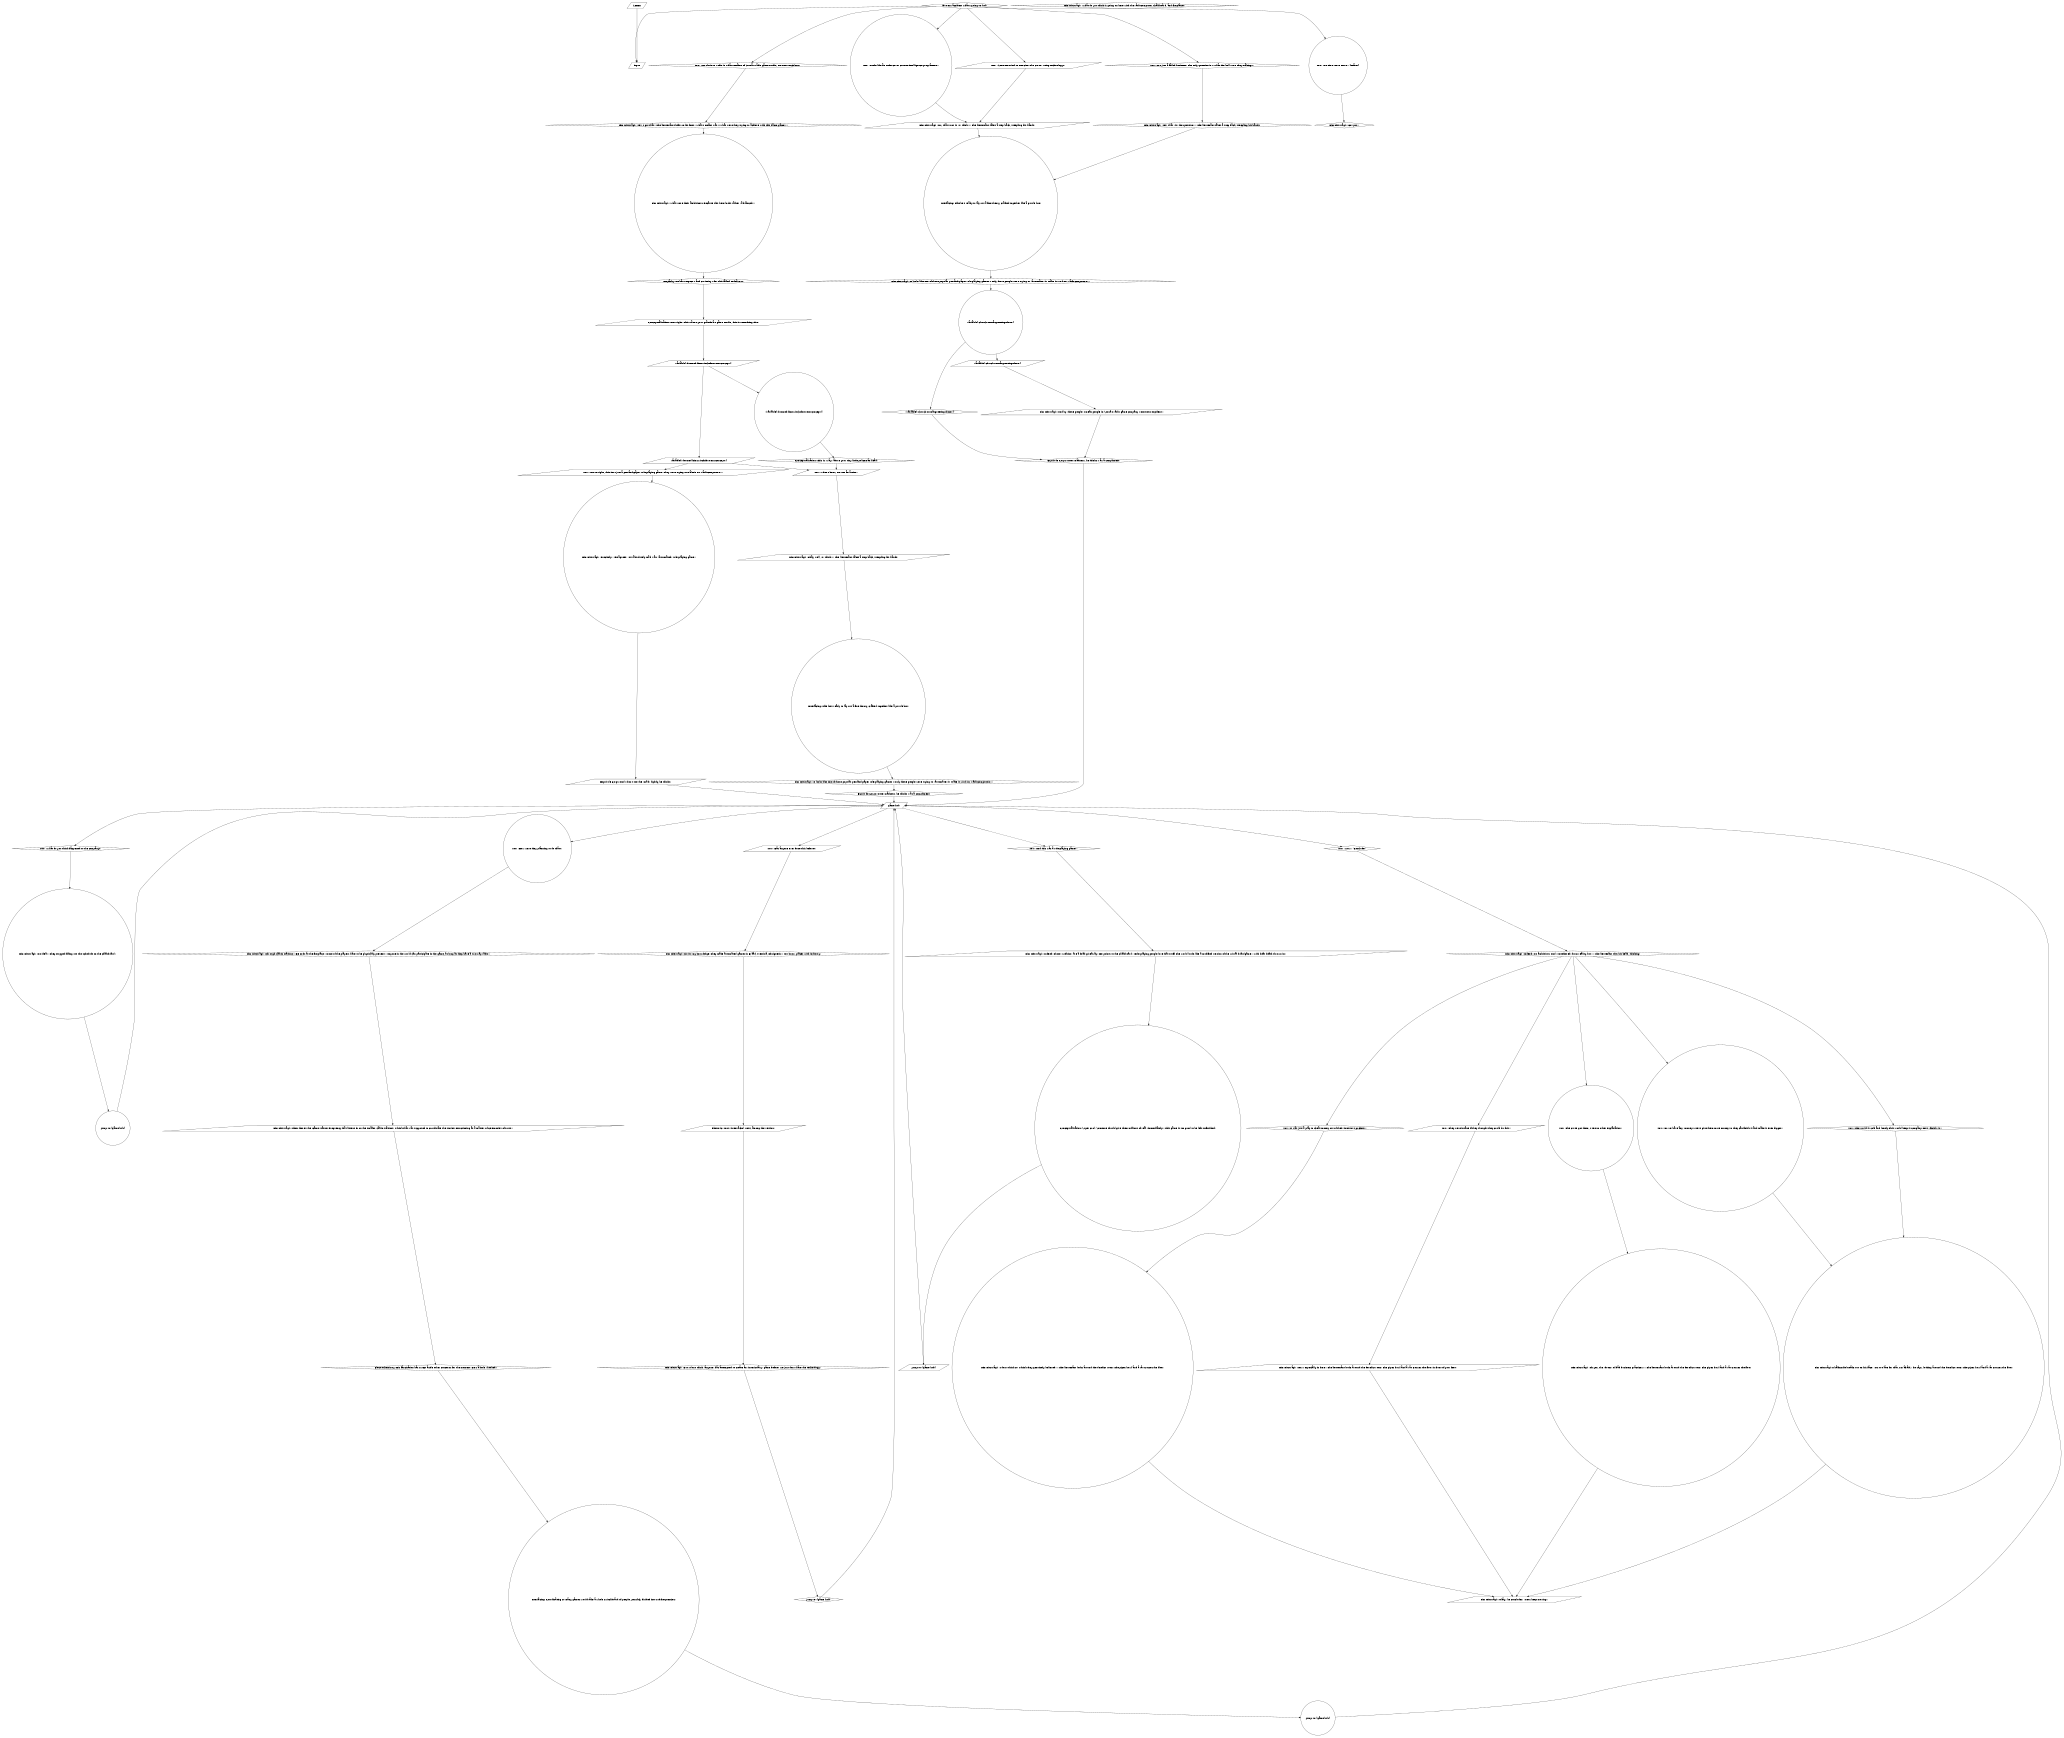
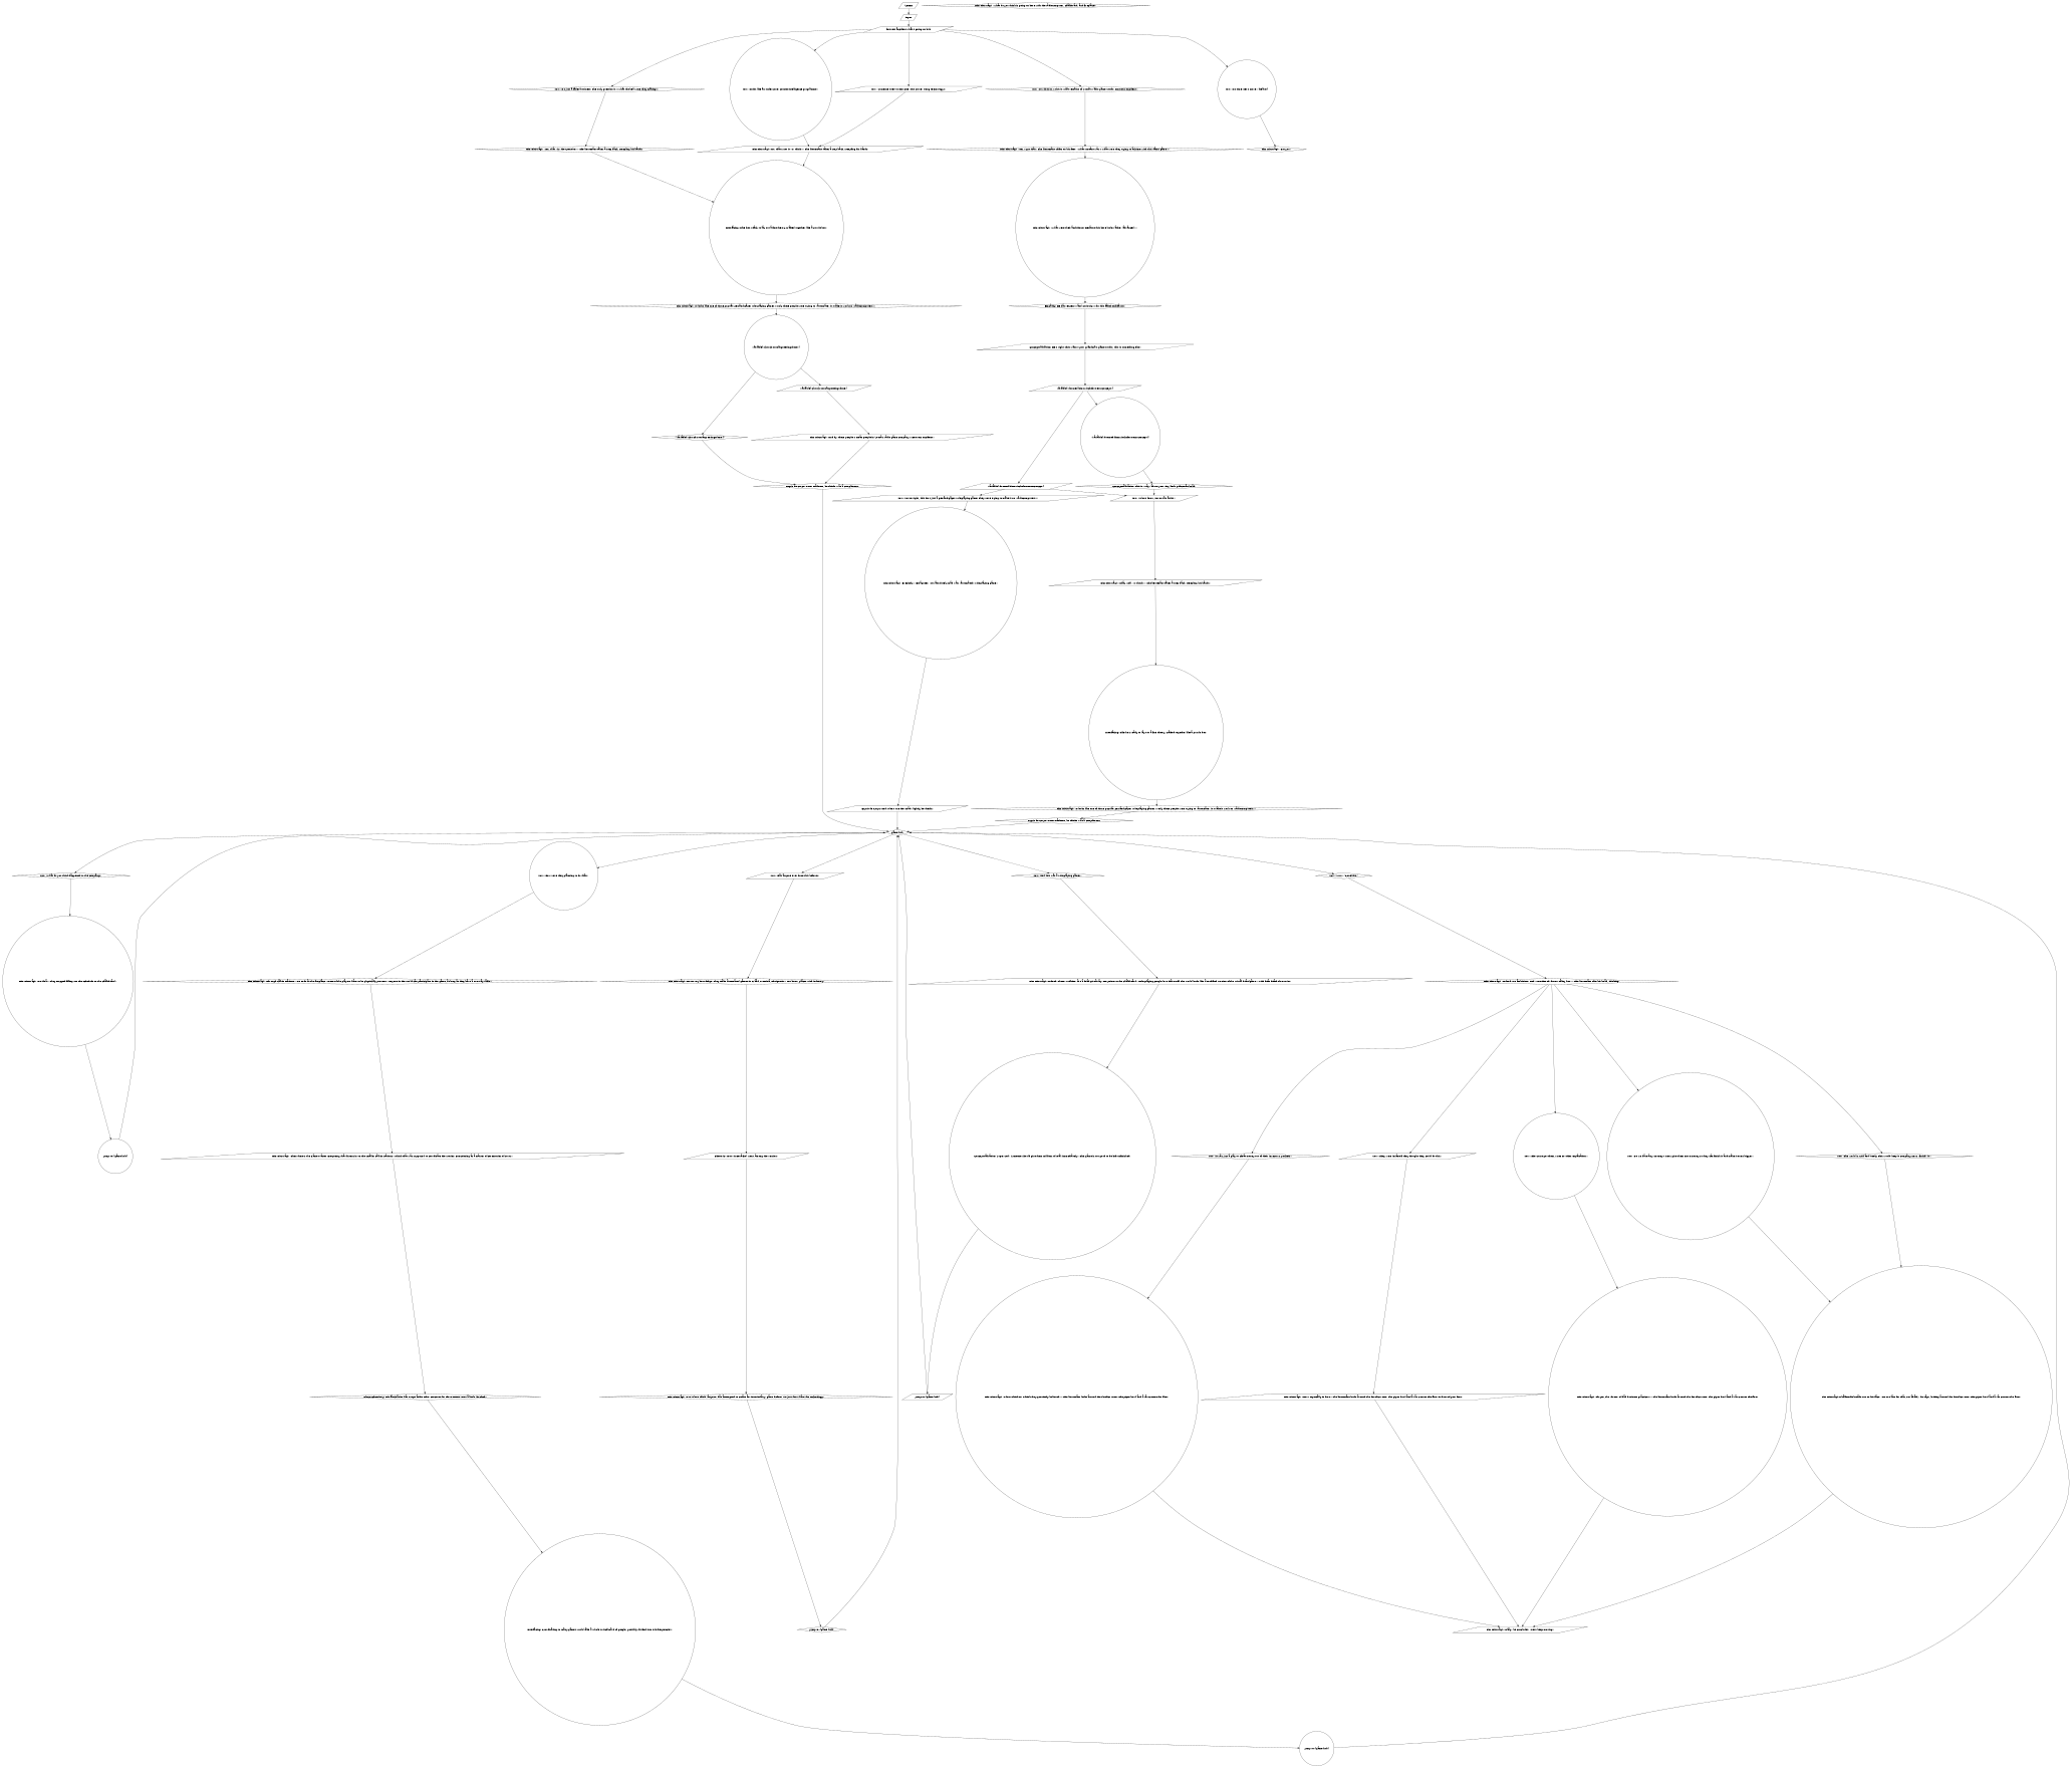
  digraph {
    node [shape=diamond]
    n1 [label=START shape=parallelogram]
    n2 [label=input shape=parallelogram]
-   n3 [label="fortress accident what's going on hub"]
+   n3 [label="fortress accident what's going on hub" shape=parallelogram]
    n4 [label="You: \"Someone tried to exorcise *the curse* using technology?\"" shape=parallelogram]
    n5 [label="You: \"It's obvious -- this is what remains of Soona's radio game studio, Fortress Accident.\""]
    n6 [label="You: \"Looks like an undercover counterintelligence programme.\"" shape=circle]
    n7 [label="You: \"It's just a failed business. The only question is -- what the hell were they making?\""]
    n8 [label="You: \"No time. Let's move.\" [Leave.]" shape=circle]
    n9 [label="Kim Kitsuragi: \"Then there's the Game Master Frequency that listens in on the smaller call-in stations. I think that was supposed to coordinate the stories. Functioning as a master of ceremonies of sorts.\"" shape=parallelogram]
    n10 [label="Electrochemistry: His fascination has swept aside other concerns for the moment. He's a little *hooked*."]
    n11 [label="Interfacing: Coordinating so many games would take a whole switchboard of people, possibly divided into sub-frequencies." shape=circle]
    n12 [label="Kim Kitsuragi: \"Okay,\" he concludes. \"Let's keep moving.\"" shape=parallelogram]
    n13 [label="You: \"I don't know, I'm not an artist.\"" shape=parallelogram]
    n14 [label="Kim Kitsuragi: \"Okay, well, *I* think...\" The lieutenant takes a step back, steepling his hands." shape=parallelogram]
    n15 [label="Interfacing: Like he's ready to lay out a fine theory, crafted together like a puzzle box." shape=circle]
    n16 [label="You: \"What do you think happened to the company?\""]
    n17 [label="Kim Kitsuragi: \"No idea... They stopped filling out the schedule on the chalkboard.\"" shape=circle]
    n18 [label="Jump to: [game hub]" shape=circle]
    n19 [label="You: \"They were insane if they thought they could do this.\"" shape=parallelogram]
    n20 [label="Kim Kitsuragi: \"Yes -- especially in here.\" The lieutenant looks around the derelict room. The pipes howl and a rat crosses the floor in front of your feet." shape=parallelogram]
    n21 [label="You: \"You're right, this isn't just a pen-and-paper role-playing game. They were trying to make it on *radiocomputers*.\"" shape=parallelogram]
    n22 [label="Kim Kitsuragi: \"Precisely!\" He agrees. \"It's absolutely mad -- an *automated* role-playing game.\"" shape=circle]
    n23 [label="Esprit de Corps: And I don't use the *mad* lightly, he thinks." shape=parallelogram]
    n24 [label="Interfacing: Like he's ready to lay out a fine theory, crafted together like a puzzle box." shape=circle]
    n25 [label="Kim Kitsuragi: \"It looks like one of those popular pen-and-paper role-playing games -- only these people were trying to *automate* it. Make it work on *radiocomputers*.\""]
    n26 [label="Variable[\"church.soona_greeting_done\"]" shape=circle]
    n27 [label="Kim Kitsuragi: \"It looks like one of those popular pen-and-paper role-playing games -- only these people were trying to *automate* it. Make it work on *radiocomputers*.\""]
    n28 [label="Esprit de Corps: Utter madness, he thinks -- as a compliment."]
-   n29 [label="game hub" shape=parallelogram]
+   n29 [label="game hub"]
    n30 [label="Kim Kitsuragi: \"No, that's not it. *I* think...\" The lieutenant takes a step back, steepling his hands." shape=parallelogram]
    n31 [label="Kim Kitsuragi: \"Yes, I got that.\" The lieutenant shifts on his feet. \"What I meant was -- what were they trying to achieve with this damn game...\""]
    n32 [label="Kim Kitsuragi: \"What were their ambitions? Because this here looks rather *advanced*.\"" shape=circle]
    n33 [label="You: \"And this was a role-playing game?\""]
    n34 [label="Kim Kitsuragi: \"Indeed. Those *welkins* are a dead giveaway.\" He points to the chalkboard. \"Role-playing people love that stuff. The world looks like a modified version of the Wirrâl boardgame... with heat death thrown in.\"" shape=parallelogram]
    n35 [label="Conceptualization: Super cool! Someone should give them millions of reál *immediately*. This game is too good to be left unfinished." shape=circle]
    n36 [label="Jump to: [game hub]" shape=circle]
    n37 [label="Rhetoric: *Not* in Revachol West, among the version." shape=parallelogram]
    n38 [label="Kim Kitsuragi: \"But I don't think *anyone* has attempted to create an *interisolary* game before. We just don't have the technology.\""]
    n39 [label="Jump to: [game hub]"]
    n40 [label="Kim Kitsuragi: \"I don't think so. I think they genuinely believed...\" The lieutenant looks around the derelict room. The pipes howl and a rat crosses the floor." shape=circle]
    n41 [label="Kim Kitsuragi: \"Yes, that *is* the question...\" The lieutenant takes a step back, steepling his hands."]
    n42 [label="Kim Kitsuragi: \"Got you.\""]
    n43 [label="You: \"Has anyone ever done this before?\"" shape=parallelogram]
    n44 [label="Kim Kitsuragi: \"Not to my knowledge. They make automated games in Graad, Messina, Königstein... You know, places with industry.\""]
    n45 [label="Esprit de Corps: Utter madness, he thinks -- as a compliment."]
    n46 [label="You: \"How were they planning to do that?\"" shape=circle]
    n47 [label="You: \"Wow.\" (Conclude.)"]
    n48 [label="Empathy: He has respect -- and curiosity -- for this failed endeavour."]
    n49 [label="Conceptualization: He's right. This wasn't your grandma's game studio, this is something else." shape=parallelogram]
    n50 [label="Variable[\"doomed.kimswitch_fortress_concept\"]" shape=parallelogram]
    n51 [label="Kim Kitsuragi: \"And by 'these people' I mean people in Soona's radio game company -- Fortress Accident.\"" shape=parallelogram]
    n52 [label="Kim Kitsuragi: \"Through call-in stations.\" He nods at the fireplace. \"None of the players have to be physically present... Anyone in the world can participate in the game, as long as they have a two-way radio.\""]
    n53 [label="Kim Kitsuragi: \"Indeed. It's ambitious. And *untethered* from reality, but...\" The lieutenant tilts his head, thinking."]
    n54 [label="You: \"The curse got them, I see no other explanation.\"" shape=circle]
    n55 [label="You: \"Do we have any *money*? Let's give them more money so they can finish it and make it even bigger.\"" shape=circle]
    n56 [label="You: \"It was just a play to cheat money out of their investor's pockets.\""]
    n57 [label="You: \"The world is cold and lonely. This would keep it company. Let's *finish* it.\""]
    n58 [label="Kim Kitsuragi: \"Ah yes, the *doom* of bad business practices...\" The lieutenant looks around the derelict room. The pipes howl and a rat crosses the floor." shape=circle]
    n59 [label="Kim Kitsuragi: A half-smile breaks out on his face. \"It's too late for that, I'm afraid,\" he says, looking around the derelict room. The pipes howl and a rat crosses the floor." shape=circle]
    n60 [label="Variable[\"doomed.kimswitch_fortress_concept\"]" shape=parallelogram]
    n61 [label="!(Variable[\"doomed.kimswitch_fortress_concept\"])" shape=circle]
    n62 [label="Conceptualization: This is *way* above your tiny little policeman head."]
    n63 [label="Jump to: [game hub]" shape=parallelogram]
    n64 [label="Variable[\"church.soona_greeting_done\"]" shape=parallelogram]
    n65 [label="!(Variable[\"church.soona_greeting_done\"])"]
    n66 [label="Kim Kitsuragi: \"What do you think is going on here with the radiocomputer, chalkboard, and fireplace?\""]
    n1 -> n2
-   n3 -> n2
+   n2 -> n3
    n3 -> n4
    n3 -> n5
    n3 -> n6
    n3 -> n7
    n3 -> n8
    n4 -> n30
    n5 -> n31
    n6 -> n30
    n7 -> n41
    n8 -> n42
    n9 -> n10
    n10 -> n11
    n11 -> n36
    n13 -> n14
    n14 -> n15
    n15 -> n27
    n16 -> n17
    n17 -> n18
    n18 -> n29
    n19 -> n20
    n20 -> n12
    n21 -> n22
    n22 -> n23
    n23 -> n29
    n24 -> n25
    n25 -> n26
    n26 -> n64
    n26 -> n65
    n27 -> n28
    n28 -> n29
    n29 -> n16
    n29 -> n33
    n29 -> n43
    n29 -> n46
    n29 -> n47
    n30 -> n24
    n31 -> n32
    n32 -> n48
    n33 -> n34
    n34 -> n35
    n35 -> n63
    n36 -> n29
    n37 -> n38
    n38 -> n39
    n39 -> n29
    n40 -> n12
    n41 -> n24
    n43 -> n44
    n44 -> n37
    n45 -> n29
    n46 -> n52
    n47 -> n53
    n48 -> n49
    n49 -> n50
    n50 -> n60
    n50 -> n61
    n51 -> n45
    n52 -> n9
    n53 -> n19
    n53 -> n54
    n53 -> n55
    n53 -> n56
    n53 -> n57
    n54 -> n58
    n55 -> n59
    n56 -> n40
    n57 -> n59
    n58 -> n12
    n59 -> n12
    n60 -> n13
    n60 -> n21
    n61 -> n62
    n62 -> n13
    n63 -> n29
    n64 -> n51
    n65 -> n45
  }
